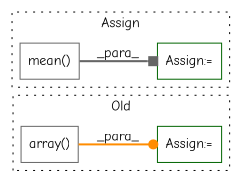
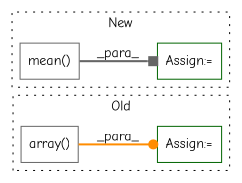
  digraph {
    rankdir=LR
    fontname="Comic Neue"
    node [a=75 l=3 shape=box color=gray40 fontname="Comic Neue"]
    edge [style=bold fontname="Comic Neue"]
    n1 [l="9,1" label="array()" s="1769,1782"]
    n2 [a=68 label="Assign:=" s=2195 color=darkgreen]
    n3 [l=39 label="mean()" s=1328]
    n4 [a=68 label="Assign:=" s=1325 color=darkgreen]
    subgraph cluster_1 {
      label=Old
      style=dotted
      n1
      n2
    }
    subgraph cluster_2 {
-     label=Assign
+     label=New
      style=dotted
      n3
      n4
    }
    n1 -> n2 [label=_para_ color=darkorange arrowhead=dot]
    n3 -> n4 [label=_para_ color=gray40 arrowhead=box]
  }
